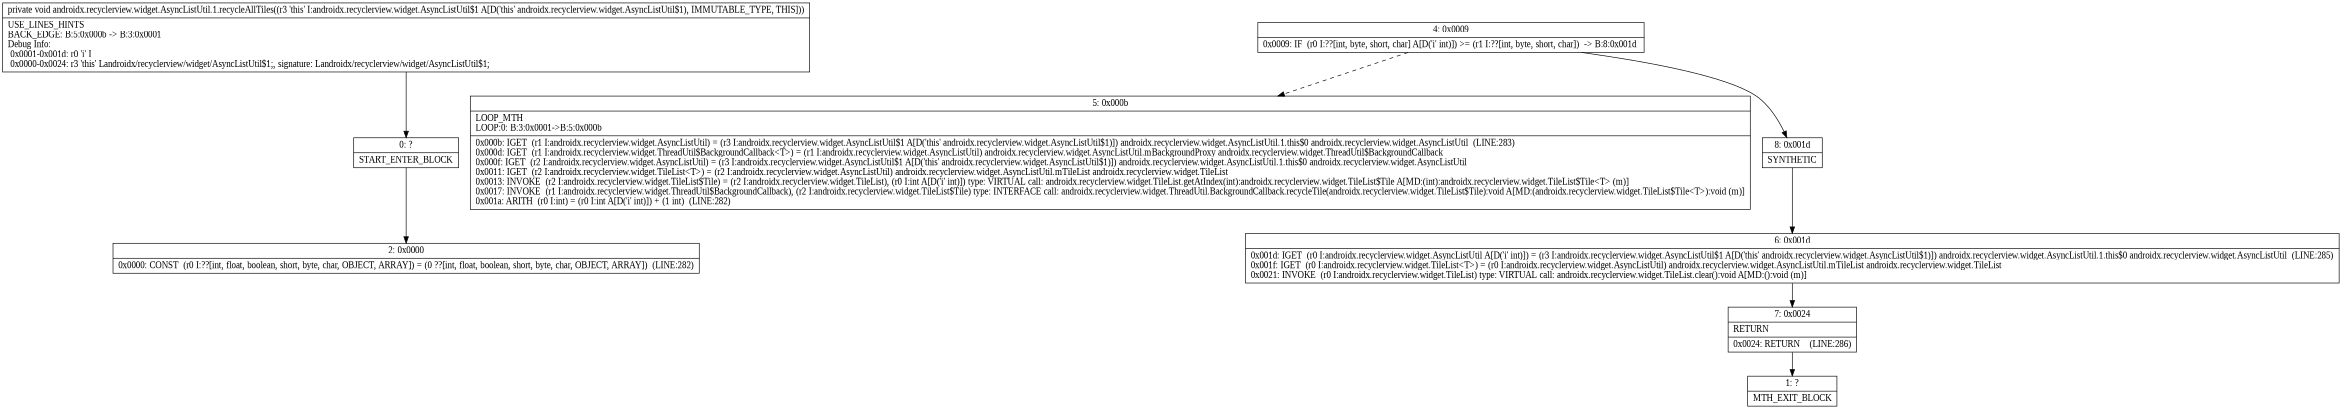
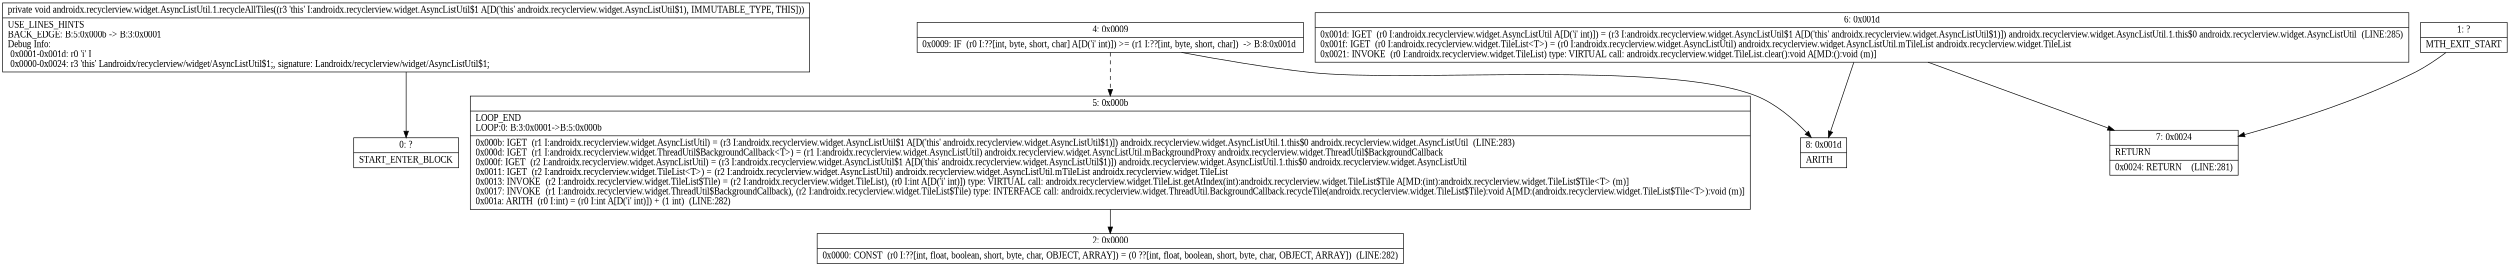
  digraph {
    fontname="Liberation Serif"
    node [fontname="Liberation Serif" shape=record]
    edge [fontname="Liberation Serif"]
    n1 [label="{0\:\ ?|START_ENTER_BLOCK\l}"]
    n2 [label="{2\:\ 0x0000|0x0000: CONST  (r0 I:??[int, float, boolean, short, byte, char, OBJECT, ARRAY]) = (0 ??[int, float, boolean, short, byte, char, OBJECT, ARRAY])  (LINE:282)\l}"]
    n3 [label="{4\:\ 0x0009|0x0009: IF  (r0 I:??[int, byte, short, char] A[D('i' int)]) \>= (r1 I:??[int, byte, short, char])  \-\> B:8:0x001d \l}"]
-   n4 [label="{5\:\ 0x000b|LOOP_MTH\lLOOP:0: B:3:0x0001\-\>B:5:0x000b\l|0x000b: IGET  (r1 I:androidx.recyclerview.widget.AsyncListUtil) = (r3 I:androidx.recyclerview.widget.AsyncListUtil$1 A[D('this' androidx.recyclerview.widget.AsyncListUtil$1)]) androidx.recyclerview.widget.AsyncListUtil.1.this$0 androidx.recyclerview.widget.AsyncListUtil  (LINE:283)\l0x000d: IGET  (r1 I:androidx.recyclerview.widget.ThreadUtil$BackgroundCallback\<T\>) = (r1 I:androidx.recyclerview.widget.AsyncListUtil) androidx.recyclerview.widget.AsyncListUtil.mBackgroundProxy androidx.recyclerview.widget.ThreadUtil$BackgroundCallback \l0x000f: IGET  (r2 I:androidx.recyclerview.widget.AsyncListUtil) = (r3 I:androidx.recyclerview.widget.AsyncListUtil$1 A[D('this' androidx.recyclerview.widget.AsyncListUtil$1)]) androidx.recyclerview.widget.AsyncListUtil.1.this$0 androidx.recyclerview.widget.AsyncListUtil \l0x0011: IGET  (r2 I:androidx.recyclerview.widget.TileList\<T\>) = (r2 I:androidx.recyclerview.widget.AsyncListUtil) androidx.recyclerview.widget.AsyncListUtil.mTileList androidx.recyclerview.widget.TileList \l0x0013: INVOKE  (r2 I:androidx.recyclerview.widget.TileList$Tile) = (r2 I:androidx.recyclerview.widget.TileList), (r0 I:int A[D('i' int)]) type: VIRTUAL call: androidx.recyclerview.widget.TileList.getAtIndex(int):androidx.recyclerview.widget.TileList$Tile A[MD:(int):androidx.recyclerview.widget.TileList$Tile\<T\> (m)]\l0x0017: INVOKE  (r1 I:androidx.recyclerview.widget.ThreadUtil$BackgroundCallback), (r2 I:androidx.recyclerview.widget.TileList$Tile) type: INTERFACE call: androidx.recyclerview.widget.ThreadUtil.BackgroundCallback.recycleTile(androidx.recyclerview.widget.TileList$Tile):void A[MD:(androidx.recyclerview.widget.TileList$Tile\<T\>):void (m)]\l0x001a: ARITH  (r0 I:int) = (r0 I:int A[D('i' int)]) + (1 int)  (LINE:282)\l}"]
-   n5 [label="{8\:\ 0x001d|SYNTHETIC\l}"]
+   n4 [label="{5\:\ 0x000b|LOOP_END\lLOOP:0: B:3:0x0001\-\>B:5:0x000b\l|0x000b: IGET  (r1 I:androidx.recyclerview.widget.AsyncListUtil) = (r3 I:androidx.recyclerview.widget.AsyncListUtil$1 A[D('this' androidx.recyclerview.widget.AsyncListUtil$1)]) androidx.recyclerview.widget.AsyncListUtil.1.this$0 androidx.recyclerview.widget.AsyncListUtil  (LINE:283)\l0x000d: IGET  (r1 I:androidx.recyclerview.widget.ThreadUtil$BackgroundCallback\<T\>) = (r1 I:androidx.recyclerview.widget.AsyncListUtil) androidx.recyclerview.widget.AsyncListUtil.mBackgroundProxy androidx.recyclerview.widget.ThreadUtil$BackgroundCallback \l0x000f: IGET  (r2 I:androidx.recyclerview.widget.AsyncListUtil) = (r3 I:androidx.recyclerview.widget.AsyncListUtil$1 A[D('this' androidx.recyclerview.widget.AsyncListUtil$1)]) androidx.recyclerview.widget.AsyncListUtil.1.this$0 androidx.recyclerview.widget.AsyncListUtil \l0x0011: IGET  (r2 I:androidx.recyclerview.widget.TileList\<T\>) = (r2 I:androidx.recyclerview.widget.AsyncListUtil) androidx.recyclerview.widget.AsyncListUtil.mTileList androidx.recyclerview.widget.TileList \l0x0013: INVOKE  (r2 I:androidx.recyclerview.widget.TileList$Tile) = (r2 I:androidx.recyclerview.widget.TileList), (r0 I:int A[D('i' int)]) type: VIRTUAL call: androidx.recyclerview.widget.TileList.getAtIndex(int):androidx.recyclerview.widget.TileList$Tile A[MD:(int):androidx.recyclerview.widget.TileList$Tile\<T\> (m)]\l0x0017: INVOKE  (r1 I:androidx.recyclerview.widget.ThreadUtil$BackgroundCallback), (r2 I:androidx.recyclerview.widget.TileList$Tile) type: INTERFACE call: androidx.recyclerview.widget.ThreadUtil.BackgroundCallback.recycleTile(androidx.recyclerview.widget.TileList$Tile):void A[MD:(androidx.recyclerview.widget.TileList$Tile\<T\>):void (m)]\l0x001a: ARITH  (r0 I:int) = (r0 I:int A[D('i' int)]) + (1 int)  (LINE:282)\l}"]
+   n5 [label="{8\:\ 0x001d|ARITH\l}"]
    n6 [label="{6\:\ 0x001d|0x001d: IGET  (r0 I:androidx.recyclerview.widget.AsyncListUtil A[D('i' int)]) = (r3 I:androidx.recyclerview.widget.AsyncListUtil$1 A[D('this' androidx.recyclerview.widget.AsyncListUtil$1)]) androidx.recyclerview.widget.AsyncListUtil.1.this$0 androidx.recyclerview.widget.AsyncListUtil  (LINE:285)\l0x001f: IGET  (r0 I:androidx.recyclerview.widget.TileList\<T\>) = (r0 I:androidx.recyclerview.widget.AsyncListUtil) androidx.recyclerview.widget.AsyncListUtil.mTileList androidx.recyclerview.widget.TileList \l0x0021: INVOKE  (r0 I:androidx.recyclerview.widget.TileList) type: VIRTUAL call: androidx.recyclerview.widget.TileList.clear():void A[MD:():void (m)]\l}"]
-   n7 [label="{7\:\ 0x0024|RETURN\l|0x0024: RETURN    (LINE:286)\l}"]
-   n8 [label="{1\:\ ?|MTH_EXIT_BLOCK\l}"]
+   n7 [label="{7\:\ 0x0024|RETURN\l|0x0024: RETURN    (LINE:281)\l}"]
+   n8 [label="{1\:\ ?|MTH_EXIT_START\l}"]
    n9 [label="{private void androidx.recyclerview.widget.AsyncListUtil.1.recycleAllTiles((r3 'this' I:androidx.recyclerview.widget.AsyncListUtil$1 A[D('this' androidx.recyclerview.widget.AsyncListUtil$1), IMMUTABLE_TYPE, THIS]))  | USE_LINES_HINTS\lBACK_EDGE: B:5:0x000b \-\> B:3:0x0001\lDebug Info:\l  0x0001\-0x001d: r0 'i' I\l  0x0000\-0x0024: r3 'this' Landroidx\/recyclerview\/widget\/AsyncListUtil$1;, signature: Landroidx\/recyclerview\/widget\/AsyncListUtil$1;\l}"]
-   n1 -> n2
+   n4 -> n2
    n3 -> n4 [style=dashed]
    n3 -> n5
-   n5 -> n6
+   n6 -> n5
    n6 -> n7
-   n7 -> n8
+   n8 -> n7
    n9 -> n1
  }
